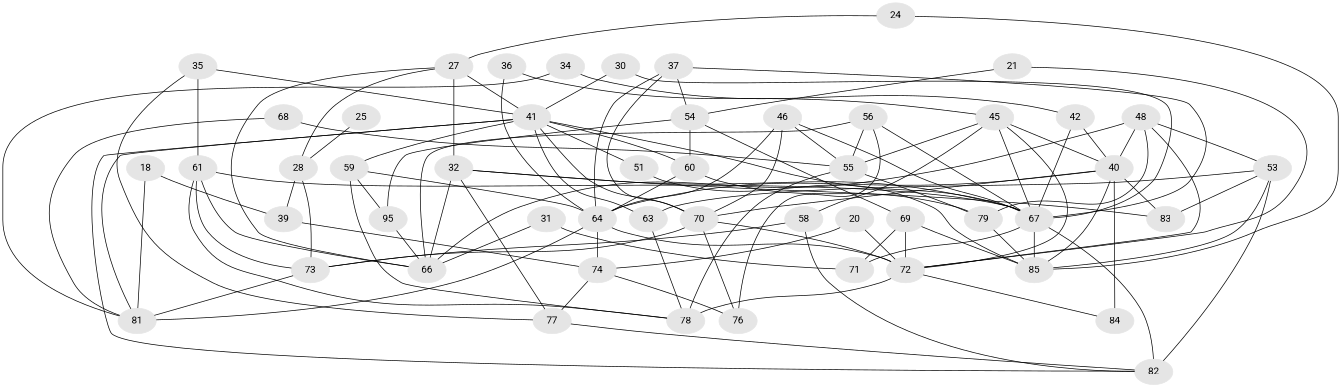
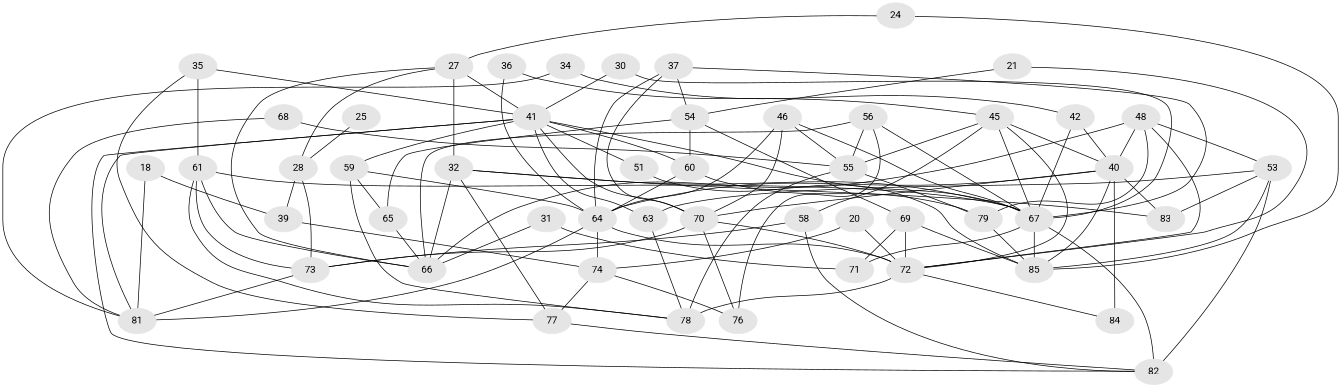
  graph {
    fontname=Roboto
    node [color=gray90 fontname=Roboto style=filled]
    edge [fontname=Roboto]
    18
    39
    81 [super="+62"]
    74 [super="+49"]
    72 [super="+44+47"]
    84 [super="+33"]
    78 [super="+26"]
    20
    77
    76
    21
    54
    60
-   65 [label=95]
+   65
    69
    27 [super="+5"]
    28 [super="+7"]
    32 [super="+17"]
    41 [super="+23"]
    66
    24
    85 [super="+52+80"]
    73 [super="+57"]
    25
    67 [super="+55"]
    83
    70 [super="+38"]
    51
    59
    63
    82 [super="+40"]
    30
    71 [super="+1"]
    31
    34
    42
    n37 [label=40 super="+8+43"]
    35
    61
    36
    45
    64 [super="+2+3"]
    58 [super="+14"]
    n44 [label=55 super="+19"]
    37
    79
    46
    48
    53 [super="+9"]
    56
    68
    18 -- 39
    18 -- 81
    39 -- 74
    74 -- 77
    74 -- 76
    72 -- 84
    72 -- 78 [weight=2]
    20 -- 74
    20 -- 72
    77 -- 82
    21 -- 72
    21 -- 54
    54 -- 60
    54 -- 65
    54 -- 69
    60 -- 64
    60 -- 79
    65 -- 66
    69 -- 72 [weight=2]
    69 -- 85
    69 -- 71 [weight=2]
    27 -- 28
    27 -- 32 [weight=2]
    27 -- 41 [weight=2]
    27 -- 66
    28 -- 39 [weight=2]
    28 -- 73 [weight=2]
    32 -- 77
    32 -- 66
    32 -- 67 [weight=2]
    32 -- 83 [weight=2]
    41 -- 81
    41 -- 60
    41 -- 67
    41 -- 70
    41 -- 51
    41 -- 59
    41 -- 63
    41 -- 82
    24 -- 27
    24 -- 85
    73 -- 81 [weight=2]
    25 -- 28 [weight=2]
    67 -- 85 [weight=2]
    67 -- 82 [weight=3]
    67 -- 71 [weight=2]
    70 -- 72 [weight=2]
    70 -- 76
    70 -- 73 [weight=2]
    51 -- 85
    59 -- 78
    59 -- 65
    59 -- 64
    63 -- 78
    30 -- 41
    30 -- 67
    31 -- 66
    31 -- 71 [weight=2]
    34 -- 81
    34 -- 42
    42 -- 67
    42 -- n37
    n37 -- 84 [weight=3]
    n37 -- 85 [weight=2]
    n37 -- 83
    n37 -- 70
    n37 -- 64
    35 -- 77
    35 -- 41
    35 -- 61
    61 -- 78
    61 -- 66
    61 -- 73
    61 -- 67
    36 -- 45
    36 -- 64
    45 -- 72
    45 -- 67
    45 -- n37
    45 -- 58
    45 -- n44
    64 -- 81
    64 -- 74 [weight=2]
    64 -- 72
    58 -- 73
    58 -- 82
    n44 -- 78
    n44 -- 79
    37 -- 54
    37 -- 67
    37 -- 70
    37 -- 64
    79 -- 85
    46 -- 67
    46 -- 70 [weight=2]
    46 -- 64
    46 -- n44
    48 -- 72
    48 -- 66
    48 -- n37
    48 -- 79
    48 -- 53
    53 -- 85
    53 -- 83
    53 -- 63
    53 -- 82 [weight=2]
    56 -- 76
    56 -- 66
    56 -- 67
    56 -- n44
    68 -- 81
    68 -- n44
  }
